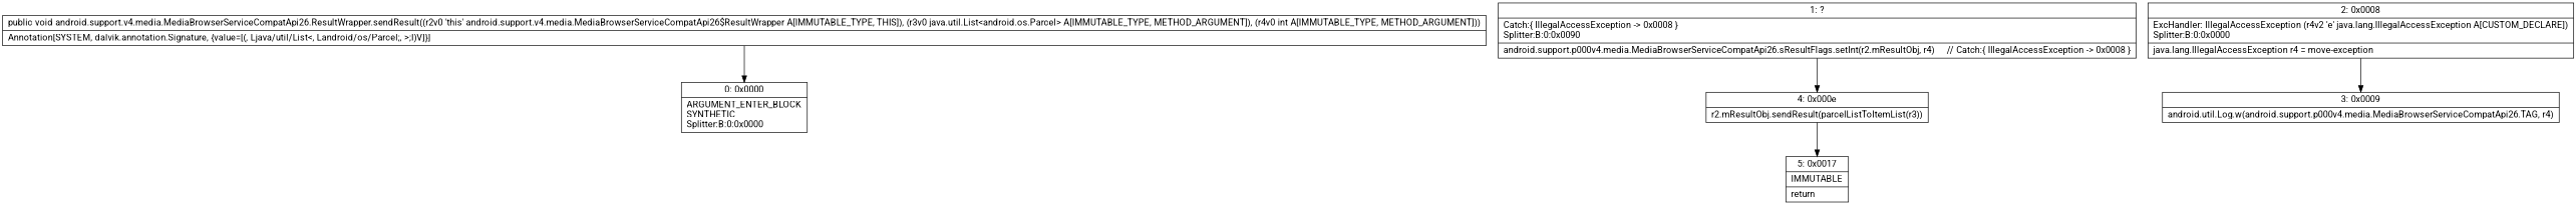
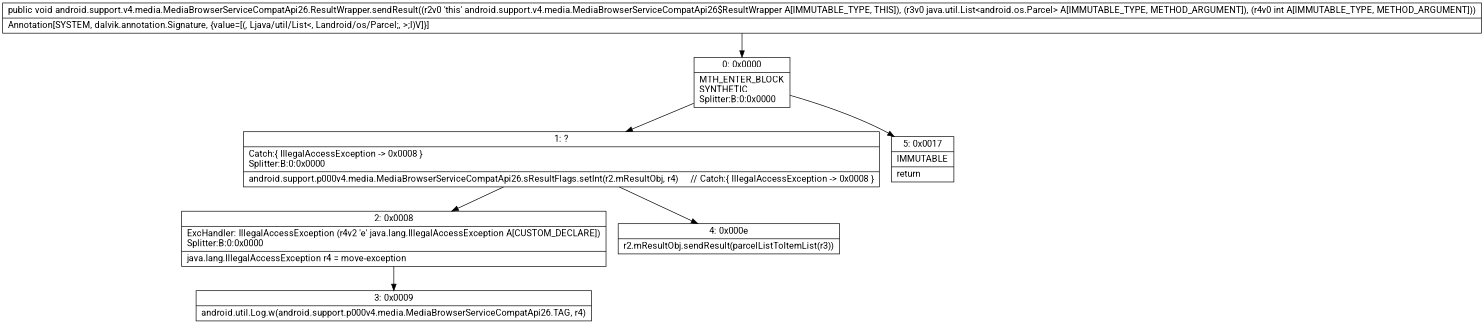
  digraph {
    fontname=Roboto
    node [fontname=Roboto shape=record]
    edge [fontname=Roboto]
-   n1 [label="{0\:\ 0x0000|ARGUMENT_ENTER_BLOCK\lSYNTHETIC\lSplitter:B:0:0x0000\l}"]
-   n2 [label="{1\:\ ?|Catch:\{ IllegalAccessException \-\> 0x0008 \}\lSplitter:B:0:0x0090\l|android.support.p000v4.media.MediaBrowserServiceCompatApi26.sResultFlags.setInt(r2.mResultObj, r4)     \/\/ Catch:\{ IllegalAccessException \-\> 0x0008 \}\l}"]
+   n1 [label="{0\:\ 0x0000|MTH_ENTER_BLOCK\lSYNTHETIC\lSplitter:B:0:0x0000\l}"]
+   n2 [label="{1\:\ ?|Catch:\{ IllegalAccessException \-\> 0x0008 \}\lSplitter:B:0:0x0000\l|android.support.p000v4.media.MediaBrowserServiceCompatApi26.sResultFlags.setInt(r2.mResultObj, r4)     \/\/ Catch:\{ IllegalAccessException \-\> 0x0008 \}\l}"]
    n3 [label="{2\:\ 0x0008|ExcHandler: IllegalAccessException (r4v2 'e' java.lang.IllegalAccessException A[CUSTOM_DECLARE])\lSplitter:B:0:0x0000\l|java.lang.IllegalAccessException r4 = move\-exception\l}"]
    n4 [label="{4\:\ 0x000e|r2.mResultObj.sendResult(parcelListToItemList(r3))\l}"]
    n5 [label="{3\:\ 0x0009|android.util.Log.w(android.support.p000v4.media.MediaBrowserServiceCompatApi26.TAG, r4)\l}"]
    n6 [label="{5\:\ 0x0017|IMMUTABLE\l|return\l}"]
    n7 [label="{public void android.support.v4.media.MediaBrowserServiceCompatApi26.ResultWrapper.sendResult((r2v0 'this' android.support.v4.media.MediaBrowserServiceCompatApi26$ResultWrapper A[IMMUTABLE_TYPE, THIS]), (r3v0 java.util.List\<android.os.Parcel\> A[IMMUTABLE_TYPE, METHOD_ARGUMENT]), (r4v0 int A[IMMUTABLE_TYPE, METHOD_ARGUMENT]))  | Annotation[SYSTEM, dalvik.annotation.Signature, \{value=[(, Ljava\/util\/List\<, Landroid\/os\/Parcel;, \>;I)V]\}]\l}"]
+   n1 -> n2
+   n2 -> n3
    n2 -> n4
    n3 -> n5
-   n4 -> n6
+   n1 -> n6
    n7 -> n1
  }
